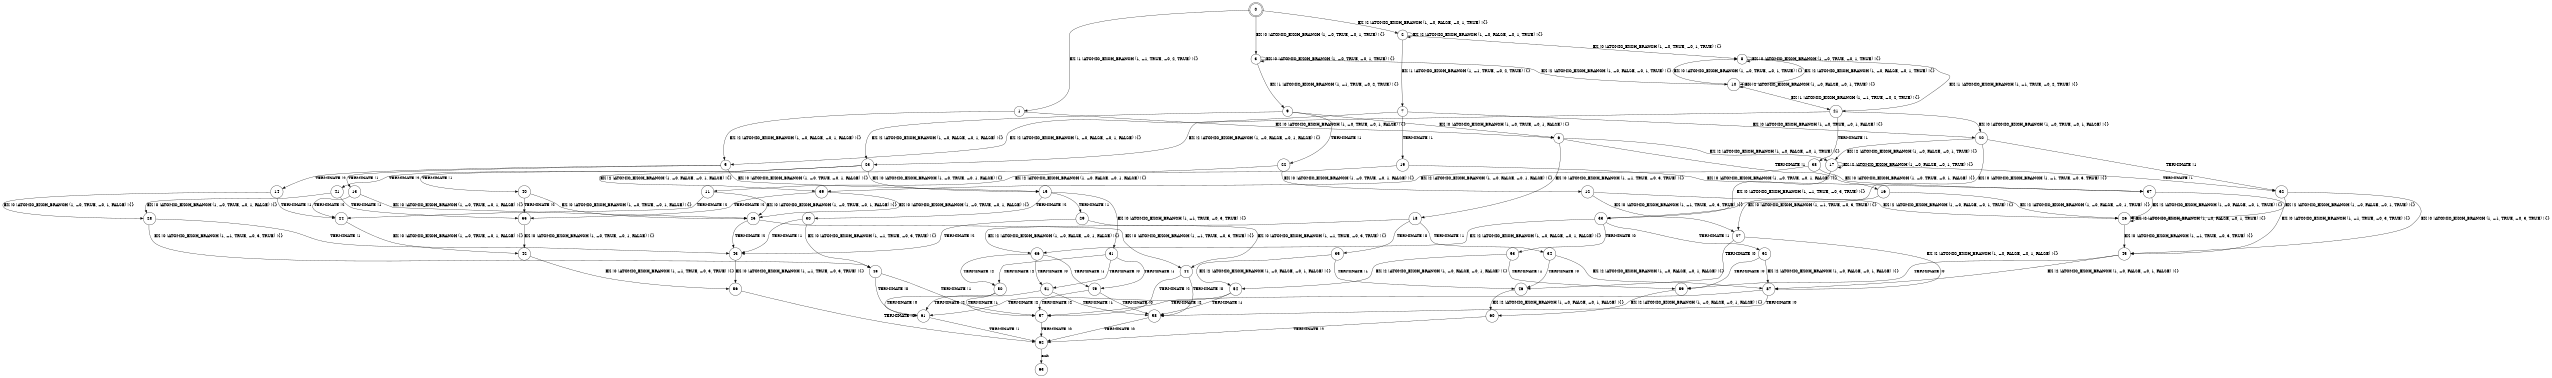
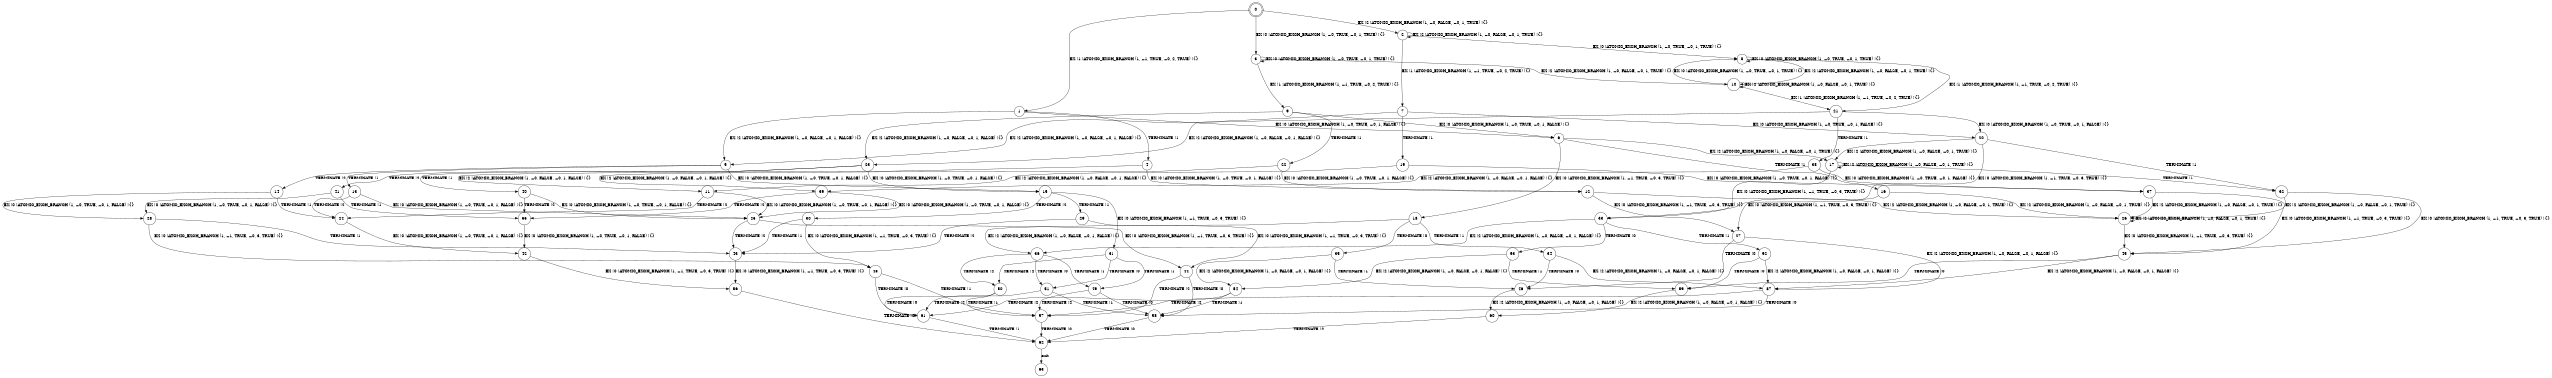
  digraph {
    fontname="DejaVu Serif"
    node [fontname="DejaVu Serif" shape=circle]
    edge [fontname="DejaVu Serif"]
    0 [peripheries=2]
    1
    2
    3
+   4
    5
    6
    7
    8
    9
    10
    11
    12
    13
    14
    15
    16
    17
    18
    19
    20
    21
    22
    23
    24
    25
    26
    27
    28
    29
    30
    31
    32
    33
    34
    35
    36
    37
    38
    39
    40
    41
    42
    43
    44
    45
    46
    n48 [label=87]
    48
    49
    50
    51
    52
    53
    54
    55
    56
    57
    58
    59
    60
    61
    62
    63
    0 -> 1 [label="EX !1 !ATOMIC_EXCH_BRANCH (1, +1, TRUE, +0, 2, TRUE) !{}"]
    0 -> 2 [label="EX !2 !ATOMIC_EXCH_BRANCH (1, +0, FALSE, +0, 1, TRUE) !{}"]
    0 -> 3 [label="EX !0 !ATOMIC_EXCH_BRANCH (1, +0, TRUE, +0, 1, TRUE) !{}"]
+   1 -> 4 [label="TERMINATE !1"]
    1 -> 5 [label="EX !2 !ATOMIC_EXCH_BRANCH (1, +0, FALSE, +0, 1, FALSE) !{}"]
    1 -> 6 [label="EX !0 !ATOMIC_EXCH_BRANCH (1, +0, TRUE, +0, 1, FALSE) !{}"]
    2 -> 2 [label="EX !2 !ATOMIC_EXCH_BRANCH (1, +0, FALSE, +0, 1, TRUE) !{}"]
    2 -> 7 [label="EX !1 !ATOMIC_EXCH_BRANCH (1, +1, TRUE, +0, 2, TRUE) !{}"]
    2 -> 8 [label="EX !0 !ATOMIC_EXCH_BRANCH (1, +0, TRUE, +0, 1, TRUE) !{}"]
    3 -> 3 [label="EX !0 !ATOMIC_EXCH_BRANCH (1, +0, TRUE, +0, 1, TRUE) !{}"]
    3 -> 9 [label="EX !1 !ATOMIC_EXCH_BRANCH (1, +1, TRUE, +0, 2, TRUE) !{}"]
    3 -> 10 [label="EX !2 !ATOMIC_EXCH_BRANCH (1, +0, FALSE, +0, 1, TRUE) !{}"]
+   4 -> 11 [label="EX !2 !ATOMIC_EXCH_BRANCH (1, +0, FALSE, +0, 1, FALSE) !{}"]
+   4 -> 12 [label="EX !0 !ATOMIC_EXCH_BRANCH (1, +0, TRUE, +0, 1, FALSE) !{}"]
    5 -> 13 [label="TERMINATE !1"]
    5 -> 14 [label="TERMINATE !2"]
    5 -> 15 [label="EX !0 !ATOMIC_EXCH_BRANCH (1, +0, TRUE, +0, 1, FALSE) !{}"]
    6 -> 16 [label="TERMINATE !1"]
    6 -> 17 [label="EX !2 !ATOMIC_EXCH_BRANCH (1, +0, FALSE, +0, 1, TRUE) !{}"]
    6 -> 18 [label="EX !0 !ATOMIC_EXCH_BRANCH (1, +1, TRUE, +0, 3, TRUE) !{}"]
    7 -> 5 [label="EX !2 !ATOMIC_EXCH_BRANCH (1, +0, FALSE, +0, 1, FALSE) !{}"]
    7 -> 19 [label="TERMINATE !1"]
    7 -> 20 [label="EX !0 !ATOMIC_EXCH_BRANCH (1, +0, TRUE, +0, 1, FALSE) !{}"]
    8 -> 8 [label="EX !0 !ATOMIC_EXCH_BRANCH (1, +0, TRUE, +0, 1, TRUE) !{}"]
    8 -> 10 [label="EX !2 !ATOMIC_EXCH_BRANCH (1, +0, FALSE, +0, 1, TRUE) !{}"]
    8 -> 21 [label="EX !1 !ATOMIC_EXCH_BRANCH (1, +1, TRUE, +0, 2, TRUE) !{}"]
    9 -> 6 [label="EX !0 !ATOMIC_EXCH_BRANCH (1, +0, TRUE, +0, 1, FALSE) !{}"]
    9 -> 22 [label="TERMINATE !1"]
    9 -> 23 [label="EX !2 !ATOMIC_EXCH_BRANCH (1, +0, FALSE, +0, 1, FALSE) !{}"]
    10 -> 8 [label="EX !0 !ATOMIC_EXCH_BRANCH (1, +0, TRUE, +0, 1, TRUE) !{}"]
    10 -> 10 [label="EX !2 !ATOMIC_EXCH_BRANCH (1, +0, FALSE, +0, 1, TRUE) !{}"]
    10 -> 21 [label="EX !1 !ATOMIC_EXCH_BRANCH (1, +1, TRUE, +0, 2, TRUE) !{}"]
    11 -> 24 [label="TERMINATE !2"]
    11 -> 25 [label="EX !0 !ATOMIC_EXCH_BRANCH (1, +0, TRUE, +0, 1, FALSE) !{}"]
    12 -> 26 [label="EX !2 !ATOMIC_EXCH_BRANCH (1, +0, FALSE, +0, 1, TRUE) !{}"]
    12 -> 27 [label="EX !0 !ATOMIC_EXCH_BRANCH (1, +1, TRUE, +0, 3, TRUE) !{}"]
    13 -> 24 [label="TERMINATE !2"]
    13 -> 25 [label="EX !0 !ATOMIC_EXCH_BRANCH (1, +0, TRUE, +0, 1, FALSE) !{}"]
    14 -> 24 [label="TERMINATE !1"]
    14 -> 28 [label="EX !0 !ATOMIC_EXCH_BRANCH (1, +0, TRUE, +0, 1, FALSE) !{}"]
    15 -> 29 [label="TERMINATE !1"]
    15 -> 30 [label="TERMINATE !2"]
    15 -> 31 [label="EX !0 !ATOMIC_EXCH_BRANCH (1, +1, TRUE, +0, 3, TRUE) !{}"]
    16 -> 26 [label="EX !2 !ATOMIC_EXCH_BRANCH (1, +0, FALSE, +0, 1, TRUE) !{}"]
    16 -> 27 [label="EX !0 !ATOMIC_EXCH_BRANCH (1, +1, TRUE, +0, 3, TRUE) !{}"]
    17 -> 17 [label="EX !2 !ATOMIC_EXCH_BRANCH (1, +0, FALSE, +0, 1, TRUE) !{}"]
    17 -> 32 [label="TERMINATE !1"]
    17 -> 33 [label="EX !0 !ATOMIC_EXCH_BRANCH (1, +1, TRUE, +0, 3, TRUE) !{}"]
    18 -> 34 [label="TERMINATE !1"]
    18 -> 35 [label="TERMINATE !0"]
    18 -> 36 [label="EX !2 !ATOMIC_EXCH_BRANCH (1, +0, FALSE, +0, 1, FALSE) !{}"]
    19 -> 11 [label="EX !2 !ATOMIC_EXCH_BRANCH (1, +0, FALSE, +0, 1, FALSE) !{}"]
    19 -> 37 [label="EX !0 !ATOMIC_EXCH_BRANCH (1, +0, TRUE, +0, 1, FALSE) !{}"]
    20 -> 17 [label="EX !2 !ATOMIC_EXCH_BRANCH (1, +0, FALSE, +0, 1, TRUE) !{}"]
    20 -> 32 [label="TERMINATE !1"]
    20 -> 33 [label="EX !0 !ATOMIC_EXCH_BRANCH (1, +1, TRUE, +0, 3, TRUE) !{}"]
    21 -> 20 [label="EX !0 !ATOMIC_EXCH_BRANCH (1, +0, TRUE, +0, 1, FALSE) !{}"]
    21 -> 23 [label="EX !2 !ATOMIC_EXCH_BRANCH (1, +0, FALSE, +0, 1, FALSE) !{}"]
    21 -> 38 [label="TERMINATE !1"]
    22 -> 12 [label="EX !0 !ATOMIC_EXCH_BRANCH (1, +0, TRUE, +0, 1, FALSE) !{}"]
    22 -> 39 [label="EX !2 !ATOMIC_EXCH_BRANCH (1, +0, FALSE, +0, 1, FALSE) !{}"]
    23 -> 15 [label="EX !0 !ATOMIC_EXCH_BRANCH (1, +0, TRUE, +0, 1, FALSE) !{}"]
    23 -> 40 [label="TERMINATE !1"]
    23 -> 41 [label="TERMINATE !2"]
    24 -> 42 [label="EX !0 !ATOMIC_EXCH_BRANCH (1, +0, TRUE, +0, 1, FALSE) !{}"]
    25 -> 43 [label="TERMINATE !2"]
    25 -> 44 [label="EX !0 !ATOMIC_EXCH_BRANCH (1, +1, TRUE, +0, 3, TRUE) !{}"]
    26 -> 26 [label="EX !2 !ATOMIC_EXCH_BRANCH (1, +0, FALSE, +0, 1, TRUE) !{}"]
    26 -> 45 [label="EX !0 !ATOMIC_EXCH_BRANCH (1, +1, TRUE, +0, 3, TRUE) !{}"]
    27 -> 46 [label="TERMINATE !0"]
    27 -> n48 [label="EX !2 !ATOMIC_EXCH_BRANCH (1, +0, FALSE, +0, 1, FALSE) !{}"]
    28 -> 43 [label="TERMINATE !1"]
    28 -> 48 [label="EX !0 !ATOMIC_EXCH_BRANCH (1, +1, TRUE, +0, 3, TRUE) !{}"]
    29 -> 43 [label="TERMINATE !2"]
    29 -> 44 [label="EX !0 !ATOMIC_EXCH_BRANCH (1, +1, TRUE, +0, 3, TRUE) !{}"]
    30 -> 43 [label="TERMINATE !1"]
    30 -> 48 [label="EX !0 !ATOMIC_EXCH_BRANCH (1, +1, TRUE, +0, 3, TRUE) !{}"]
    31 -> 49 [label="TERMINATE !1"]
    31 -> 50 [label="TERMINATE !2"]
    31 -> 51 [label="TERMINATE !0"]
    32 -> 26 [label="EX !2 !ATOMIC_EXCH_BRANCH (1, +0, FALSE, +0, 1, TRUE) !{}"]
    32 -> 45 [label="EX !0 !ATOMIC_EXCH_BRANCH (1, +1, TRUE, +0, 3, TRUE) !{}"]
    33 -> 36 [label="EX !2 !ATOMIC_EXCH_BRANCH (1, +0, FALSE, +0, 1, FALSE) !{}"]
    33 -> 52 [label="TERMINATE !1"]
    33 -> 53 [label="TERMINATE !0"]
    34 -> 46 [label="TERMINATE !0"]
    34 -> n48 [label="EX !2 !ATOMIC_EXCH_BRANCH (1, +0, FALSE, +0, 1, FALSE) !{}"]
    35 -> 46 [label="TERMINATE !1"]
    35 -> 54 [label="EX !2 !ATOMIC_EXCH_BRANCH (1, +0, FALSE, +0, 1, FALSE) !{}"]
    36 -> 49 [label="TERMINATE !1"]
    36 -> 50 [label="TERMINATE !2"]
    36 -> 51 [label="TERMINATE !0"]
    37 -> 26 [label="EX !2 !ATOMIC_EXCH_BRANCH (1, +0, FALSE, +0, 1, TRUE) !{}"]
    37 -> 45 [label="EX !0 !ATOMIC_EXCH_BRANCH (1, +1, TRUE, +0, 3, TRUE) !{}"]
    38 -> 37 [label="EX !0 !ATOMIC_EXCH_BRANCH (1, +0, TRUE, +0, 1, FALSE) !{}"]
    38 -> 39 [label="EX !2 !ATOMIC_EXCH_BRANCH (1, +0, FALSE, +0, 1, FALSE) !{}"]
    39 -> 25 [label="EX !0 !ATOMIC_EXCH_BRANCH (1, +0, TRUE, +0, 1, FALSE) !{}"]
    39 -> 55 [label="TERMINATE !2"]
    40 -> 25 [label="EX !0 !ATOMIC_EXCH_BRANCH (1, +0, TRUE, +0, 1, FALSE) !{}"]
    40 -> 55 [label="TERMINATE !2"]
    41 -> 28 [label="EX !0 !ATOMIC_EXCH_BRANCH (1, +0, TRUE, +0, 1, FALSE) !{}"]
    41 -> 55 [label="TERMINATE !1"]
    42 -> 56 [label="EX !0 !ATOMIC_EXCH_BRANCH (1, +1, TRUE, +0, 3, TRUE) !{}"]
    43 -> 56 [label="EX !0 !ATOMIC_EXCH_BRANCH (1, +1, TRUE, +0, 3, TRUE) !{}"]
    44 -> 57 [label="TERMINATE !2"]
    44 -> 58 [label="TERMINATE !0"]
    45 -> n48 [label="EX !2 !ATOMIC_EXCH_BRANCH (1, +0, FALSE, +0, 1, FALSE) !{}"]
    45 -> 59 [label="TERMINATE !0"]
    46 -> 60 [label="EX !2 !ATOMIC_EXCH_BRANCH (1, +0, FALSE, +0, 1, FALSE) !{}"]
    n48 -> 57 [label="TERMINATE !2"]
    n48 -> 58 [label="TERMINATE !0"]
    48 -> 57 [label="TERMINATE !1"]
    48 -> 61 [label="TERMINATE !0"]
    49 -> 57 [label="TERMINATE !2"]
    49 -> 58 [label="TERMINATE !0"]
    50 -> 57 [label="TERMINATE !1"]
    50 -> 61 [label="TERMINATE !0"]
    51 -> 58 [label="TERMINATE !1"]
    51 -> 61 [label="TERMINATE !2"]
    52 -> n48 [label="EX !2 !ATOMIC_EXCH_BRANCH (1, +0, FALSE, +0, 1, FALSE) !{}"]
    52 -> 59 [label="TERMINATE !0"]
    53 -> 54 [label="EX !2 !ATOMIC_EXCH_BRANCH (1, +0, FALSE, +0, 1, FALSE) !{}"]
    53 -> 59 [label="TERMINATE !1"]
    54 -> 58 [label="TERMINATE !1"]
    54 -> 61 [label="TERMINATE !2"]
    55 -> 42 [label="EX !0 !ATOMIC_EXCH_BRANCH (1, +0, TRUE, +0, 1, FALSE) !{}"]
    56 -> 62 [label="TERMINATE !0"]
    57 -> 62 [label="TERMINATE !0"]
    58 -> 62 [label="TERMINATE !0"]
    59 -> 60 [label="EX !2 !ATOMIC_EXCH_BRANCH (1, +0, FALSE, +0, 1, FALSE) !{}"]
    60 -> 62 [label="TERMINATE !2"]
    61 -> 62 [label="TERMINATE !1"]
    62 -> 63 [label=exit]
  }
